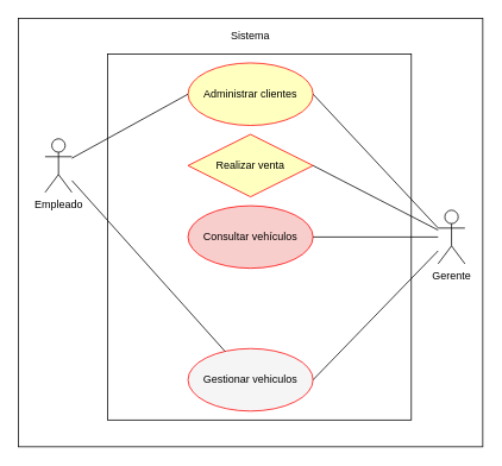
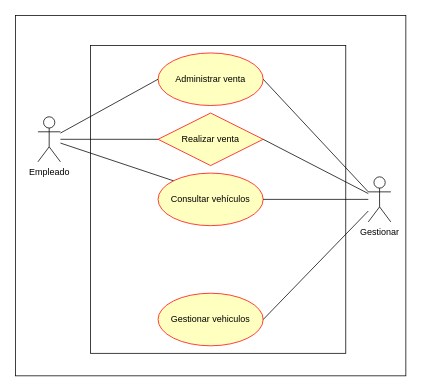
  <mxCell id="0" />
  <mxCell id="1" parent="0" />
  <mxCell id="2" value="Empleado" style="shape=umlActor;html=1;verticalLabelPosition=bottom;verticalAlign=top;align=center;" parent="1" vertex="1"><mxGeometry x="50" y="155" width="30" height="60" as="geometry" /></mxCell>
- <mxCell id="3" value="Gerente" style="shape=umlActor;html=1;verticalLabelPosition=bottom;verticalAlign=top;align=center;" parent="1" vertex="1"><mxGeometry x="490" y="235" width="30" height="60" as="geometry" /></mxCell>
- <mxCell id="4" value="Administrar clientes" style="ellipse;whiteSpace=wrap;html=1;fillColor=#FFFFC0;strokeColor=#FF0000;" parent="1" vertex="1"><mxGeometry x="210" y="70" width="140" height="70" as="geometry" /></mxCell>
- <mxCell id="5" value="Consultar vehículos" style="ellipse;whiteSpace=wrap;html=1;fillColor=#f8cecc;strokeColor=#FF0000;" parent="1" vertex="1"><mxGeometry x="210" y="230" width="140" height="70" as="geometry" /></mxCell>
+ <mxCell id="3" value="Gestionar" style="shape=umlActor;html=1;verticalLabelPosition=bottom;verticalAlign=top;align=center;" parent="1" vertex="1"><mxGeometry x="490" y="235" width="30" height="60" as="geometry" /></mxCell>
+ <mxCell id="4" value="Administrar venta" style="ellipse;whiteSpace=wrap;html=1;fillColor=#FFFFC0;strokeColor=#FF0000;" parent="1" vertex="1"><mxGeometry x="210" y="70" width="140" height="70" as="geometry" /></mxCell>
+ <mxCell id="5" value="Consultar vehículos" style="ellipse;whiteSpace=wrap;html=1;fillColor=#FFFFC0;strokeColor=#FF0000;" parent="1" vertex="1"><mxGeometry x="210" y="230" width="140" height="70" as="geometry" /></mxCell>
  <mxCell id="6" value="Realizar venta" style="rhombus;whiteSpace=wrap;html=1;fillColor=#FFFFC0;strokeColor=#FF0000;" parent="1" vertex="1"><mxGeometry x="210" y="150" width="140" height="70" as="geometry" /></mxCell>
- <mxCell id="7" value="Gestionar vehiculos" style="ellipse;whiteSpace=wrap;html=1;fillColor=#f5f5f5;strokeColor=#FF0000;" parent="1" vertex="1"><mxGeometry x="210" y="390" width="140" height="70" as="geometry" /></mxCell>
+ <mxCell id="7" value="Gestionar vehiculos" style="ellipse;whiteSpace=wrap;html=1;fillColor=#FFFFC0;strokeColor=#FF0000;" parent="1" vertex="1"><mxGeometry x="210" y="390" width="140" height="70" as="geometry" /></mxCell>
  <mxCell id="8" value="" style="edgeStyle=none;html=1;endArrow=none;verticalAlign=bottom;exitX=1;exitY=0.5;exitDx=0;exitDy=0;" parent="1" source="7" target="3" edge="1"><mxGeometry width="160" relative="1" as="geometry"><mxPoint x="300" y="400" as="sourcePoint" /><mxPoint x="460" y="400" as="targetPoint" /></mxGeometry></mxCell>
  <mxCell id="9" value="" style="edgeStyle=none;html=1;endArrow=none;verticalAlign=bottom;entryX=0;entryY=0.5;entryDx=0;entryDy=0;" parent="1" source="2" target="4" edge="1"><mxGeometry width="160" relative="1" as="geometry"><mxPoint x="300" y="400" as="sourcePoint" /><mxPoint x="460" y="400" as="targetPoint" /></mxGeometry></mxCell>
- <mxCell id="11" value="" style="edgeStyle=none;html=1;endArrow=none;verticalAlign=bottom;" parent="1" source="2" target="7" edge="1"><mxGeometry width="160" relative="1" as="geometry"><mxPoint x="300" y="400" as="sourcePoint" /><mxPoint x="120" y="269" as="targetPoint" /></mxGeometry></mxCell>
+ <mxCell id="10" value="" style="edgeStyle=none;html=1;endArrow=none;verticalAlign=bottom;entryX=0;entryY=0.5;entryDx=0;entryDy=0;" parent="1" source="2" target="6" edge="1"><mxGeometry width="160" relative="1" as="geometry"><mxPoint x="300" y="400" as="sourcePoint" /><mxPoint x="460" y="400" as="targetPoint" /></mxGeometry></mxCell>
+ <mxCell id="11" value="" style="edgeStyle=none;html=1;endArrow=none;verticalAlign=bottom;entryX=0;entryY=0;entryDx=0;entryDy=0;" parent="1" source="2" target="5" edge="1"><mxGeometry width="160" relative="1" as="geometry"><mxPoint x="300" y="400" as="sourcePoint" /><mxPoint x="120" y="269" as="targetPoint" /></mxGeometry></mxCell>
  <mxCell id="12" value="" style="rounded=0;whiteSpace=wrap;html=1;fillColor=none;" parent="1" vertex="1"><mxGeometry x="120" y="60" width="340" height="410" as="geometry" /></mxCell>
  <mxCell id="13" value="" style="edgeStyle=none;html=1;endArrow=none;verticalAlign=bottom;exitX=1;exitY=0.5;exitDx=0;exitDy=0;" edge="1" parent="1" source="5" target="3"><mxGeometry width="160" relative="1" as="geometry"><mxPoint x="360" y="435" as="sourcePoint" /><mxPoint x="500" y="240.806" as="targetPoint" /></mxGeometry></mxCell>
  <mxCell id="14" value="" style="edgeStyle=none;html=1;endArrow=none;verticalAlign=bottom;exitX=1;exitY=0.5;exitDx=0;exitDy=0;" edge="1" parent="1" source="6" target="3"><mxGeometry width="160" relative="1" as="geometry"><mxPoint x="360" y="435" as="sourcePoint" /><mxPoint x="500" y="240.806" as="targetPoint" /></mxGeometry></mxCell>
  <mxCell id="15" value="" style="edgeStyle=none;html=1;endArrow=none;verticalAlign=bottom;exitX=1;exitY=0.5;exitDx=0;exitDy=0;entryX=0;entryY=0.333;entryDx=0;entryDy=0;entryPerimeter=0;" edge="1" parent="1" source="4" target="3"><mxGeometry width="160" relative="1" as="geometry"><mxPoint x="360" y="195" as="sourcePoint" /><mxPoint x="500" y="217.581" as="targetPoint" /></mxGeometry></mxCell>
- <mxCell id="16" value="Sistema" style="text;html=1;strokeColor=none;fillColor=none;align=center;verticalAlign=middle;whiteSpace=wrap;rounded=0;" vertex="1" parent="1"><mxGeometry x="260" y="30" width="40" height="20" as="geometry" /></mxCell>
  <mxCell id="17" value="" style="rounded=0;whiteSpace=wrap;html=1;fillColor=none;" vertex="1" parent="1"><mxGeometry x="20" y="20" width="520" height="480" as="geometry" /></mxCell>
